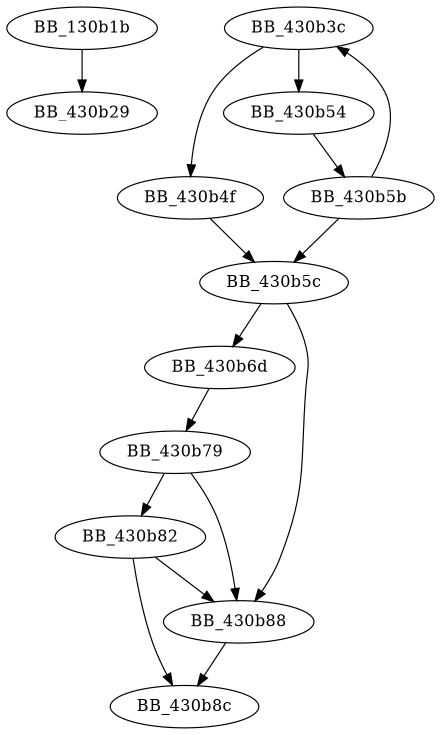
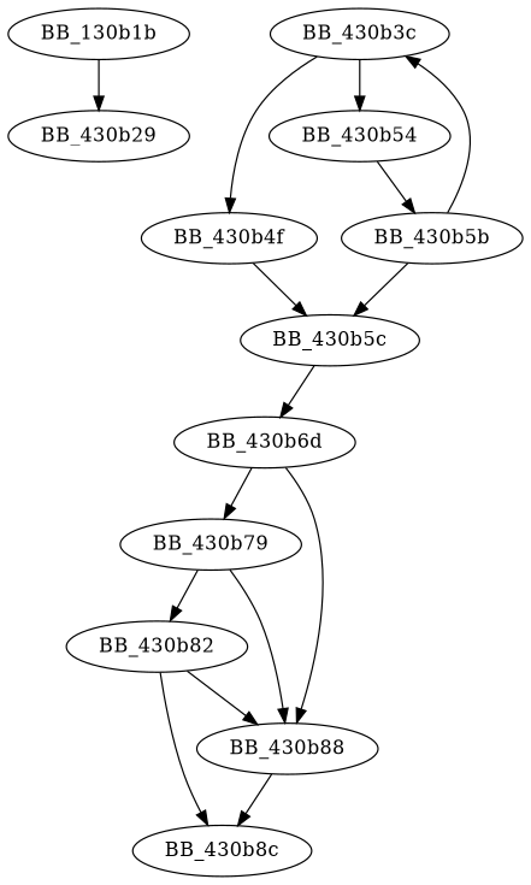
  digraph {
    n1 [label=BB_130b1b]
    BB_430b29
    BB_430b3c
    BB_430b4f
    BB_430b54
    BB_430b5c
    BB_430b5b
    BB_430b6d
    BB_430b79
    BB_430b88
    BB_430b82
    BB_430b8c
    n1 -> BB_430b29
    BB_430b3c -> BB_430b4f
    BB_430b3c -> BB_430b54
    BB_430b4f -> BB_430b5c
    BB_430b54 -> BB_430b5b
    BB_430b5c -> BB_430b6d
    BB_430b5b -> BB_430b3c
    BB_430b5b -> BB_430b5c
    BB_430b6d -> BB_430b79
-   BB_430b5c -> BB_430b88
+   BB_430b6d -> BB_430b88
    BB_430b79 -> BB_430b88
    BB_430b79 -> BB_430b82
    BB_430b88 -> BB_430b8c
    BB_430b82 -> BB_430b88
    BB_430b82 -> BB_430b8c
  }
